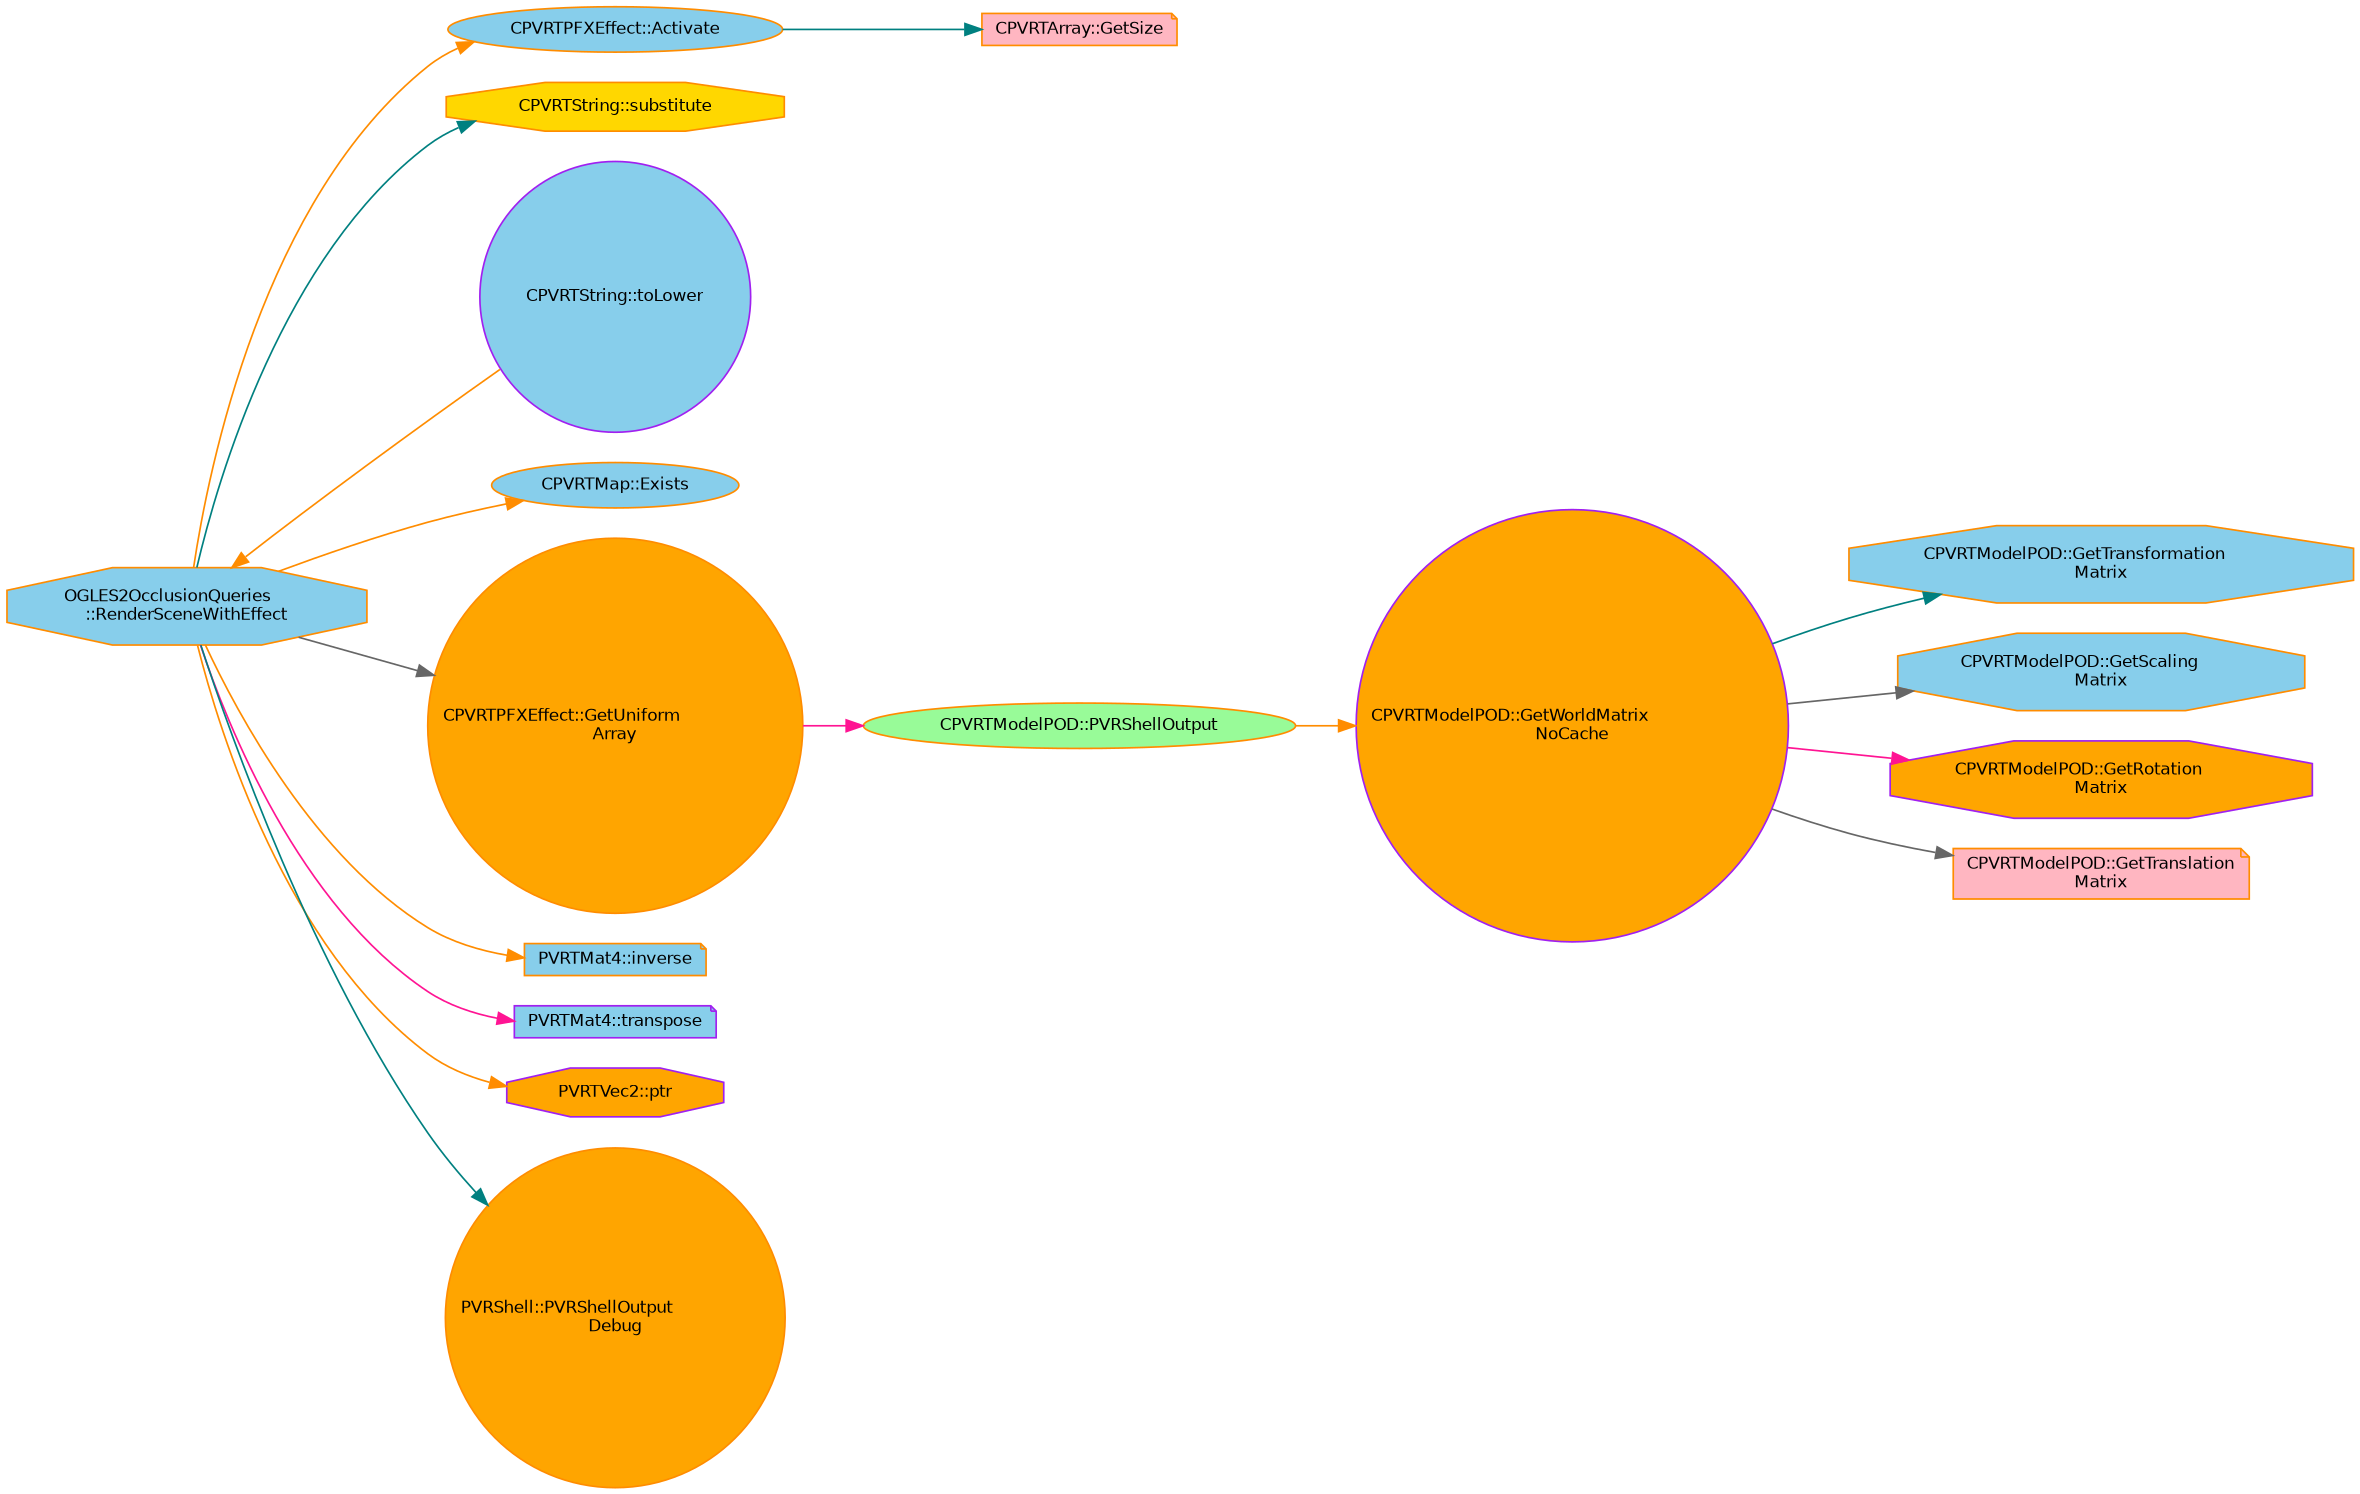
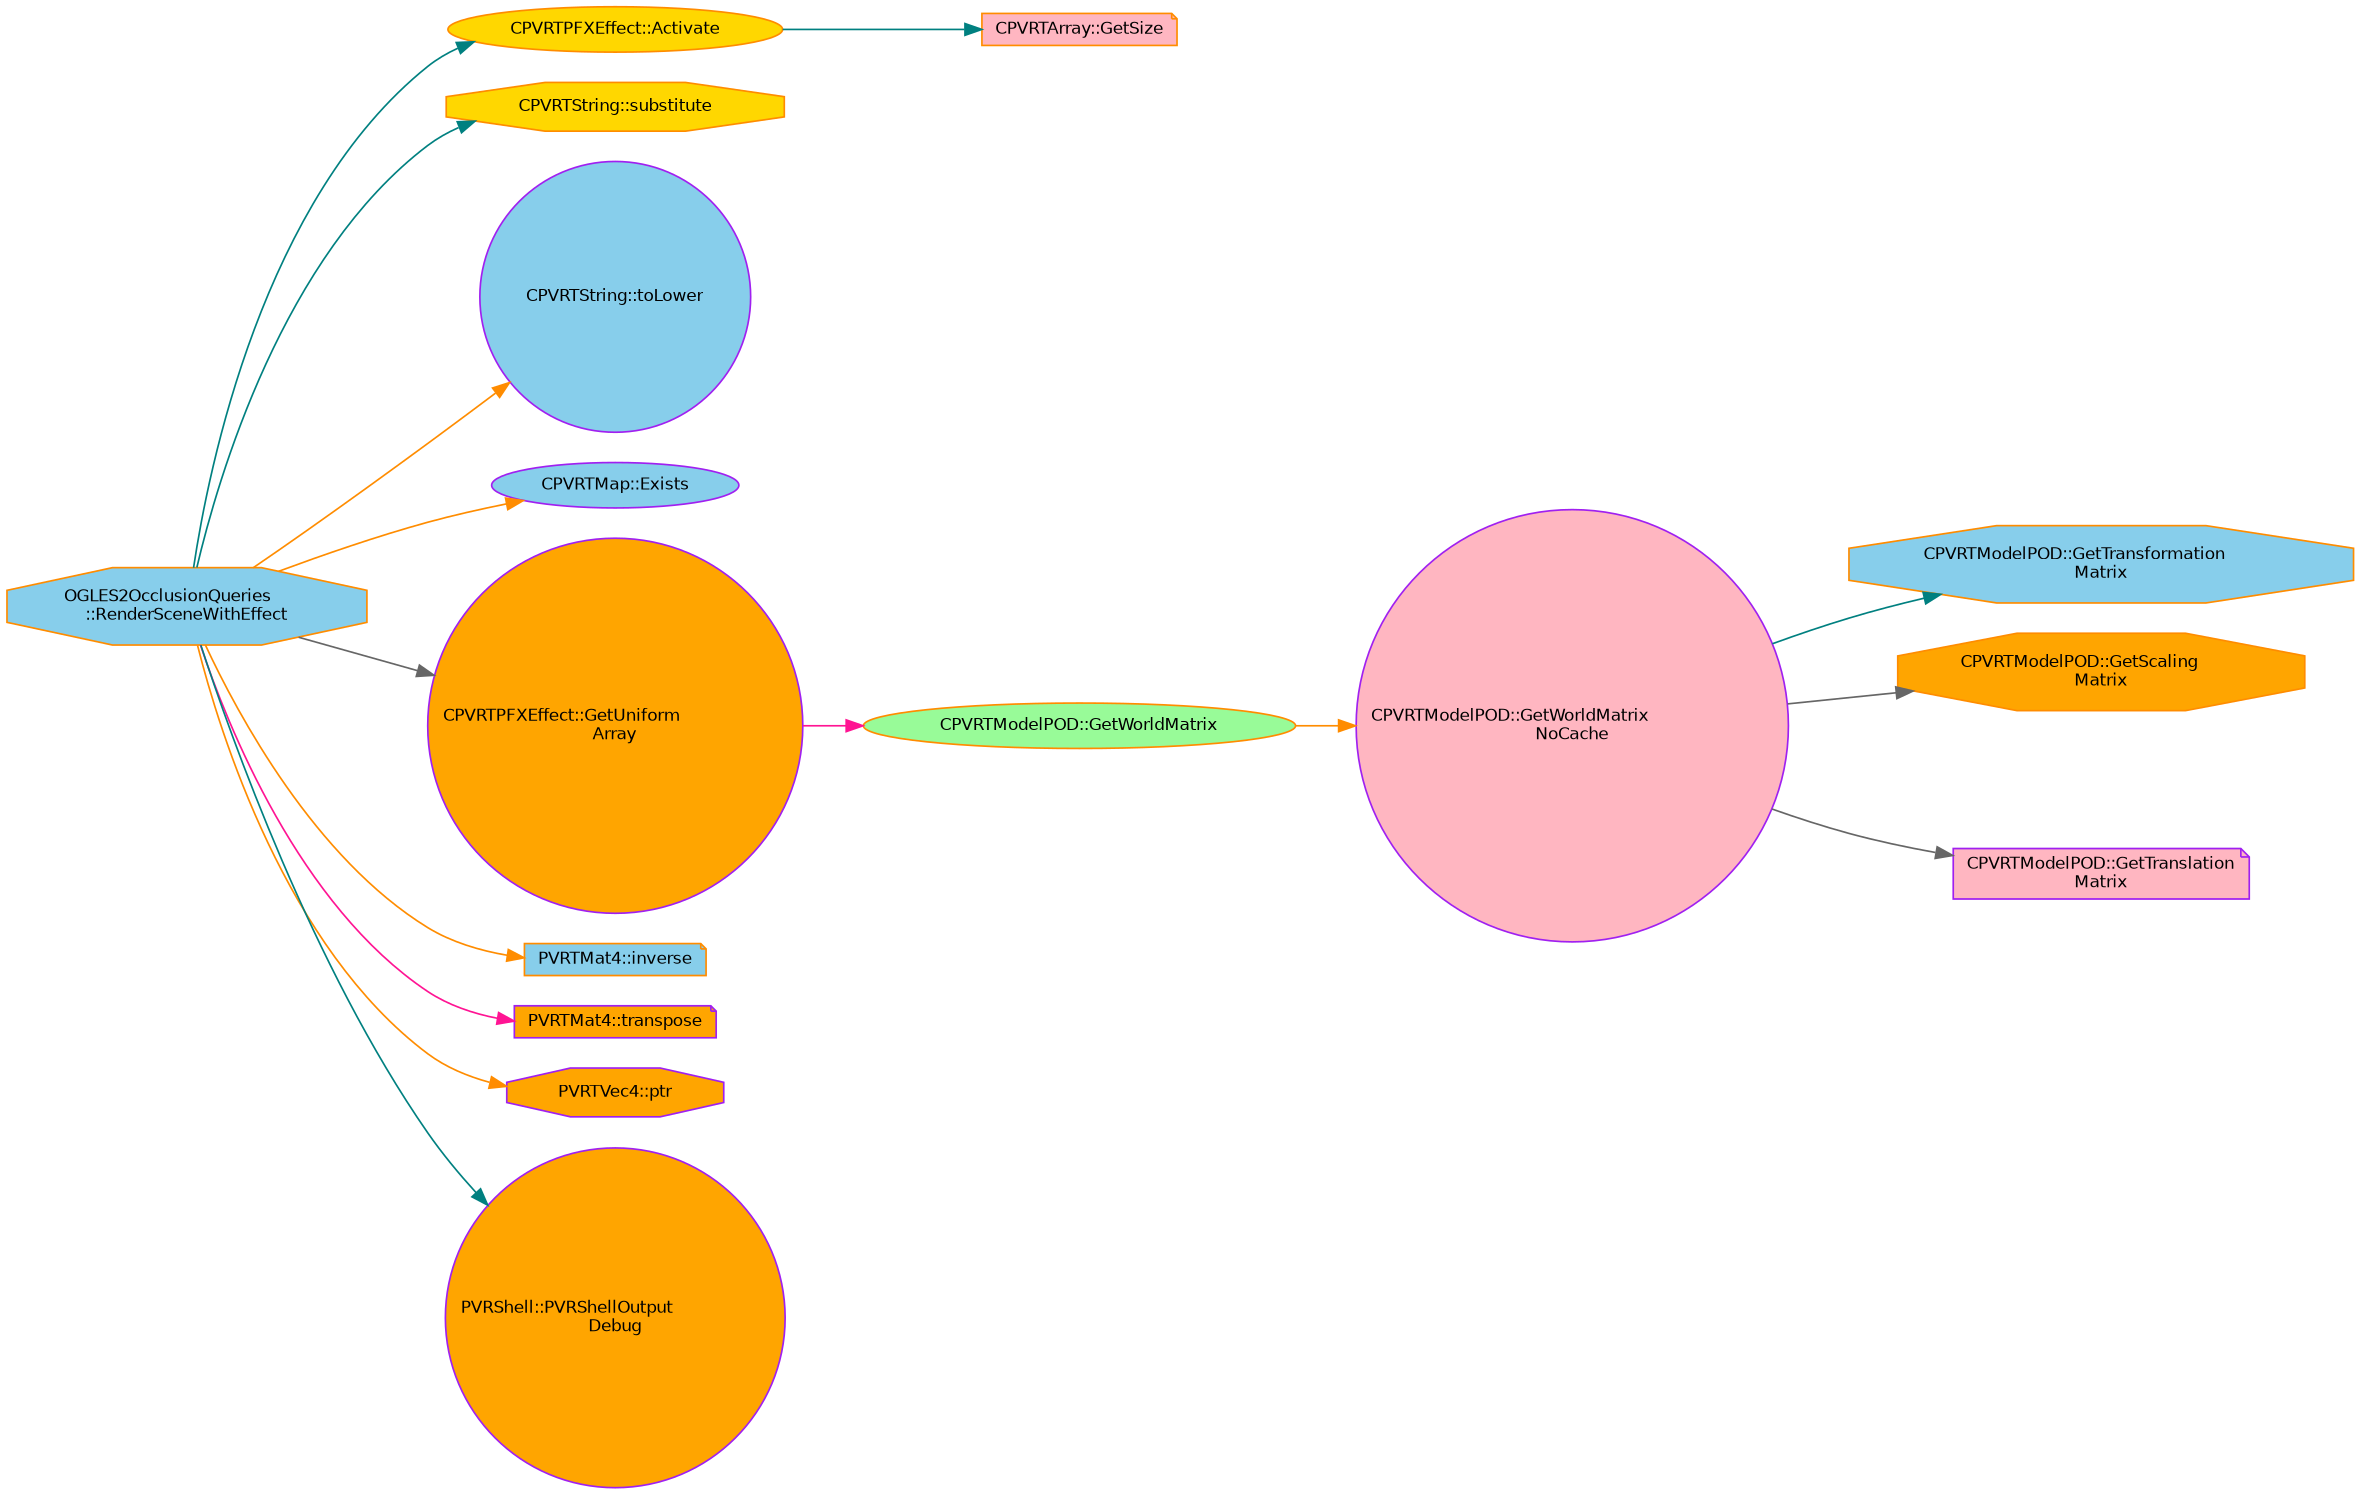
  digraph {
    rankdir=LR
    node [color=darkorange fillcolor=skyblue fontname=Helvetica fontsize=10 shape=octagon style=filled]
    edge [color=teal fontname=Helvetica fontsize=10 labelfontname=Helvetica labelfontsize=10 style=solid]
    n1 [fontcolor=black height=0.2 label="OGLES2OcclusionQueries\l::RenderSceneWithEffect" width=0.4]
-   n2 [height=0.2 label="CPVRTPFXEffect::Activate" shape=ellipse width=0.4]
+   n2 [fillcolor=gold height=0.2 label="CPVRTPFXEffect::Activate" shape=ellipse width=0.4]
    n3 [fillcolor=gold height=0.2 label="CPVRTString::substitute" width=0.4]
    n4 [color=purple height=0.2 label="CPVRTString::toLower" shape=circle width=0.4]
-   n5 [height=0.2 label="CPVRTMap::Exists" shape=ellipse width=0.4]
-   n6 [fillcolor=orange height=0.2 label="CPVRTPFXEffect::GetUniform\lArray" shape=circle width=0.4]
+   n5 [color=purple height=0.2 label="CPVRTMap::Exists" shape=ellipse width=0.4]
+   n6 [color=purple fillcolor=orange height=0.2 label="CPVRTPFXEffect::GetUniform\lArray" shape=circle width=0.4]
    n7 [height=0.2 label="PVRTMat4::inverse" shape=note width=0.4]
-   n8 [color=purple height=0.2 label="PVRTMat4::transpose" shape=note width=0.4]
-   n9 [color=purple fillcolor=orange height=0.2 label="PVRTVec2::ptr" width=0.4]
-   n10 [fillcolor=orange height=0.2 label="PVRShell::PVRShellOutput\lDebug" shape=circle width=0.4]
+   n8 [color=purple fillcolor=orange height=0.2 label="PVRTMat4::transpose" shape=note width=0.4]
+   n9 [color=purple fillcolor=orange height=0.2 label="PVRTVec4::ptr" width=0.4]
+   n10 [color=purple fillcolor=orange height=0.2 label="PVRShell::PVRShellOutput\lDebug" shape=circle width=0.4]
    n11 [fillcolor=lightpink height=0.2 label="CPVRTArray::GetSize" shape=note width=0.4]
-   n12 [fillcolor=palegreen height=0.2 label="CPVRTModelPOD::PVRShellOutput" shape=ellipse width=0.4]
-   n13 [color=purple fillcolor=orange height=0.2 label="CPVRTModelPOD::GetWorldMatrix\lNoCache" shape=circle width=0.4]
+   n12 [fillcolor=palegreen height=0.2 label="CPVRTModelPOD::GetWorldMatrix" shape=ellipse width=0.4]
+   n13 [color=purple fillcolor=lightpink height=0.2 label="CPVRTModelPOD::GetWorldMatrix\lNoCache" shape=circle width=0.4]
    n14 [height=0.2 label="CPVRTModelPOD::GetTransformation\lMatrix" width=0.4]
-   n15 [height=0.2 label="CPVRTModelPOD::GetScaling\lMatrix" width=0.4]
-   n16 [color=purple fillcolor=orange height=0.2 label="CPVRTModelPOD::GetRotation\lMatrix" width=0.4]
-   n17 [fillcolor=lightpink height=0.2 label="CPVRTModelPOD::GetTranslation\lMatrix" shape=note width=0.4]
-   n1 -> n2 [color=darkorange]
+   n15 [fillcolor=orange height=0.2 label="CPVRTModelPOD::GetScaling\lMatrix" width=0.4]
+   n17 [color=purple fillcolor=lightpink height=0.2 label="CPVRTModelPOD::GetTranslation\lMatrix" shape=note width=0.4]
+   n1 -> n2
    n1 -> n3
-   n4 -> n1 [color=darkorange]
+   n1 -> n4 [color=darkorange]
    n1 -> n5 [color=darkorange]
    n1 -> n6 [color=gray40]
    n1 -> n7 [color=darkorange]
    n1 -> n8 [color=deeppink]
    n1 -> n9 [color=darkorange]
    n1 -> n10
    n2 -> n11
    n6 -> n12 [color=deeppink]
    n12 -> n13 [color=darkorange]
    n13 -> n14
    n13 -> n15 [color=gray40]
-   n13 -> n16 [color=deeppink]
    n13 -> n17 [color=gray40]
  }
